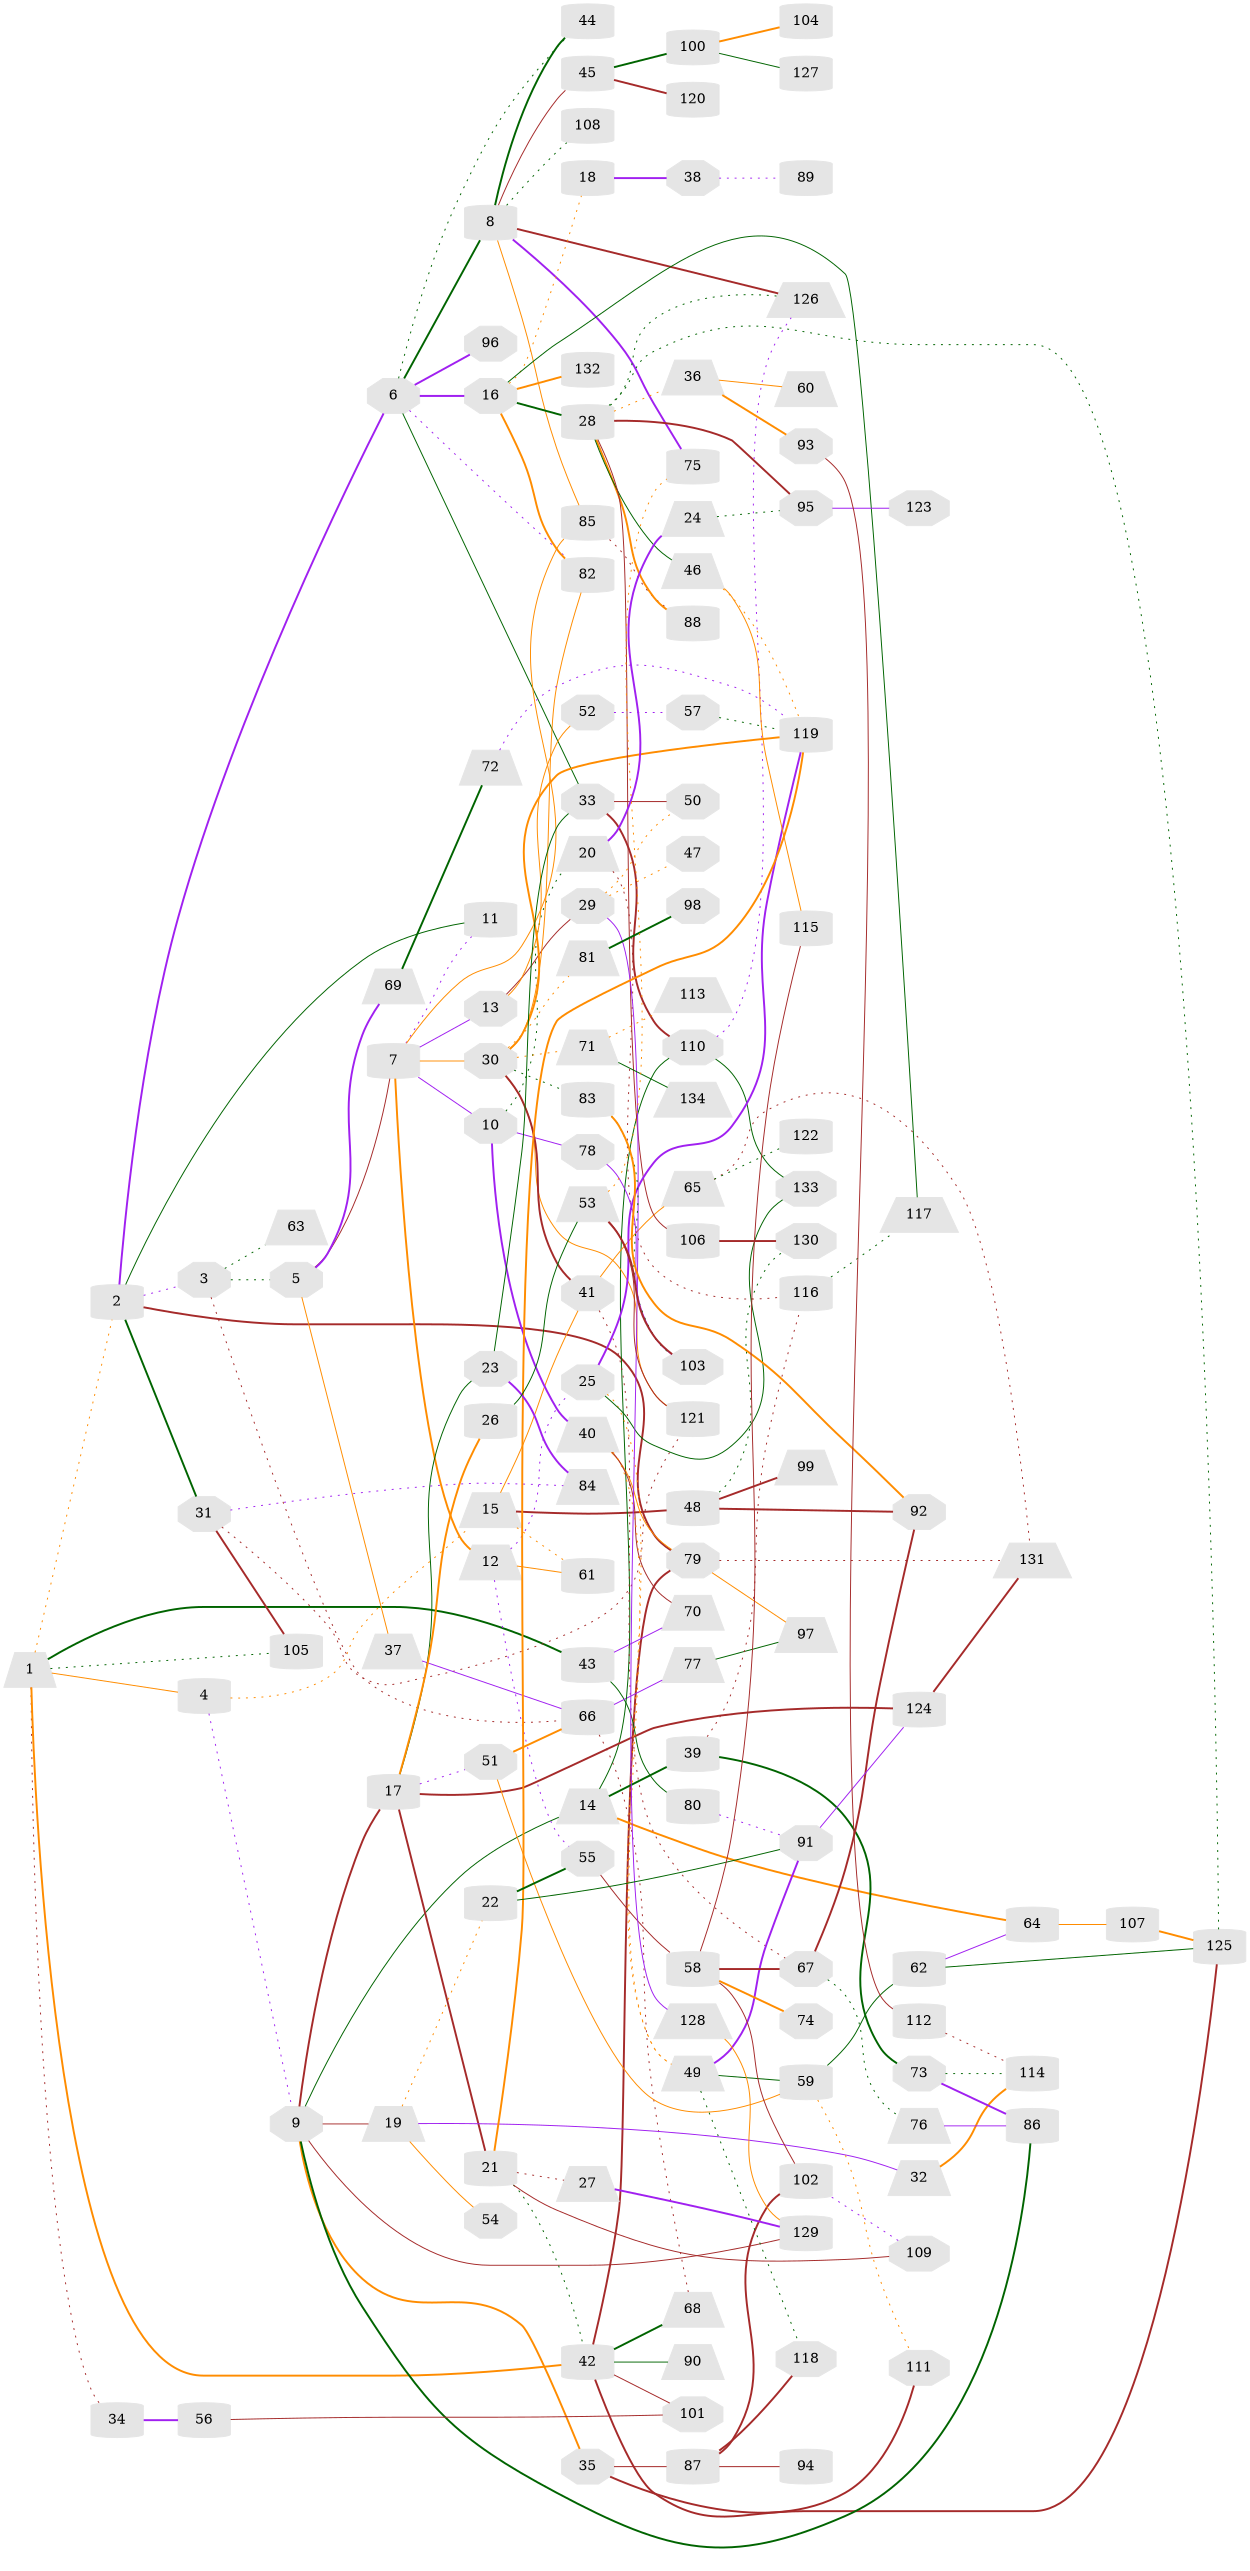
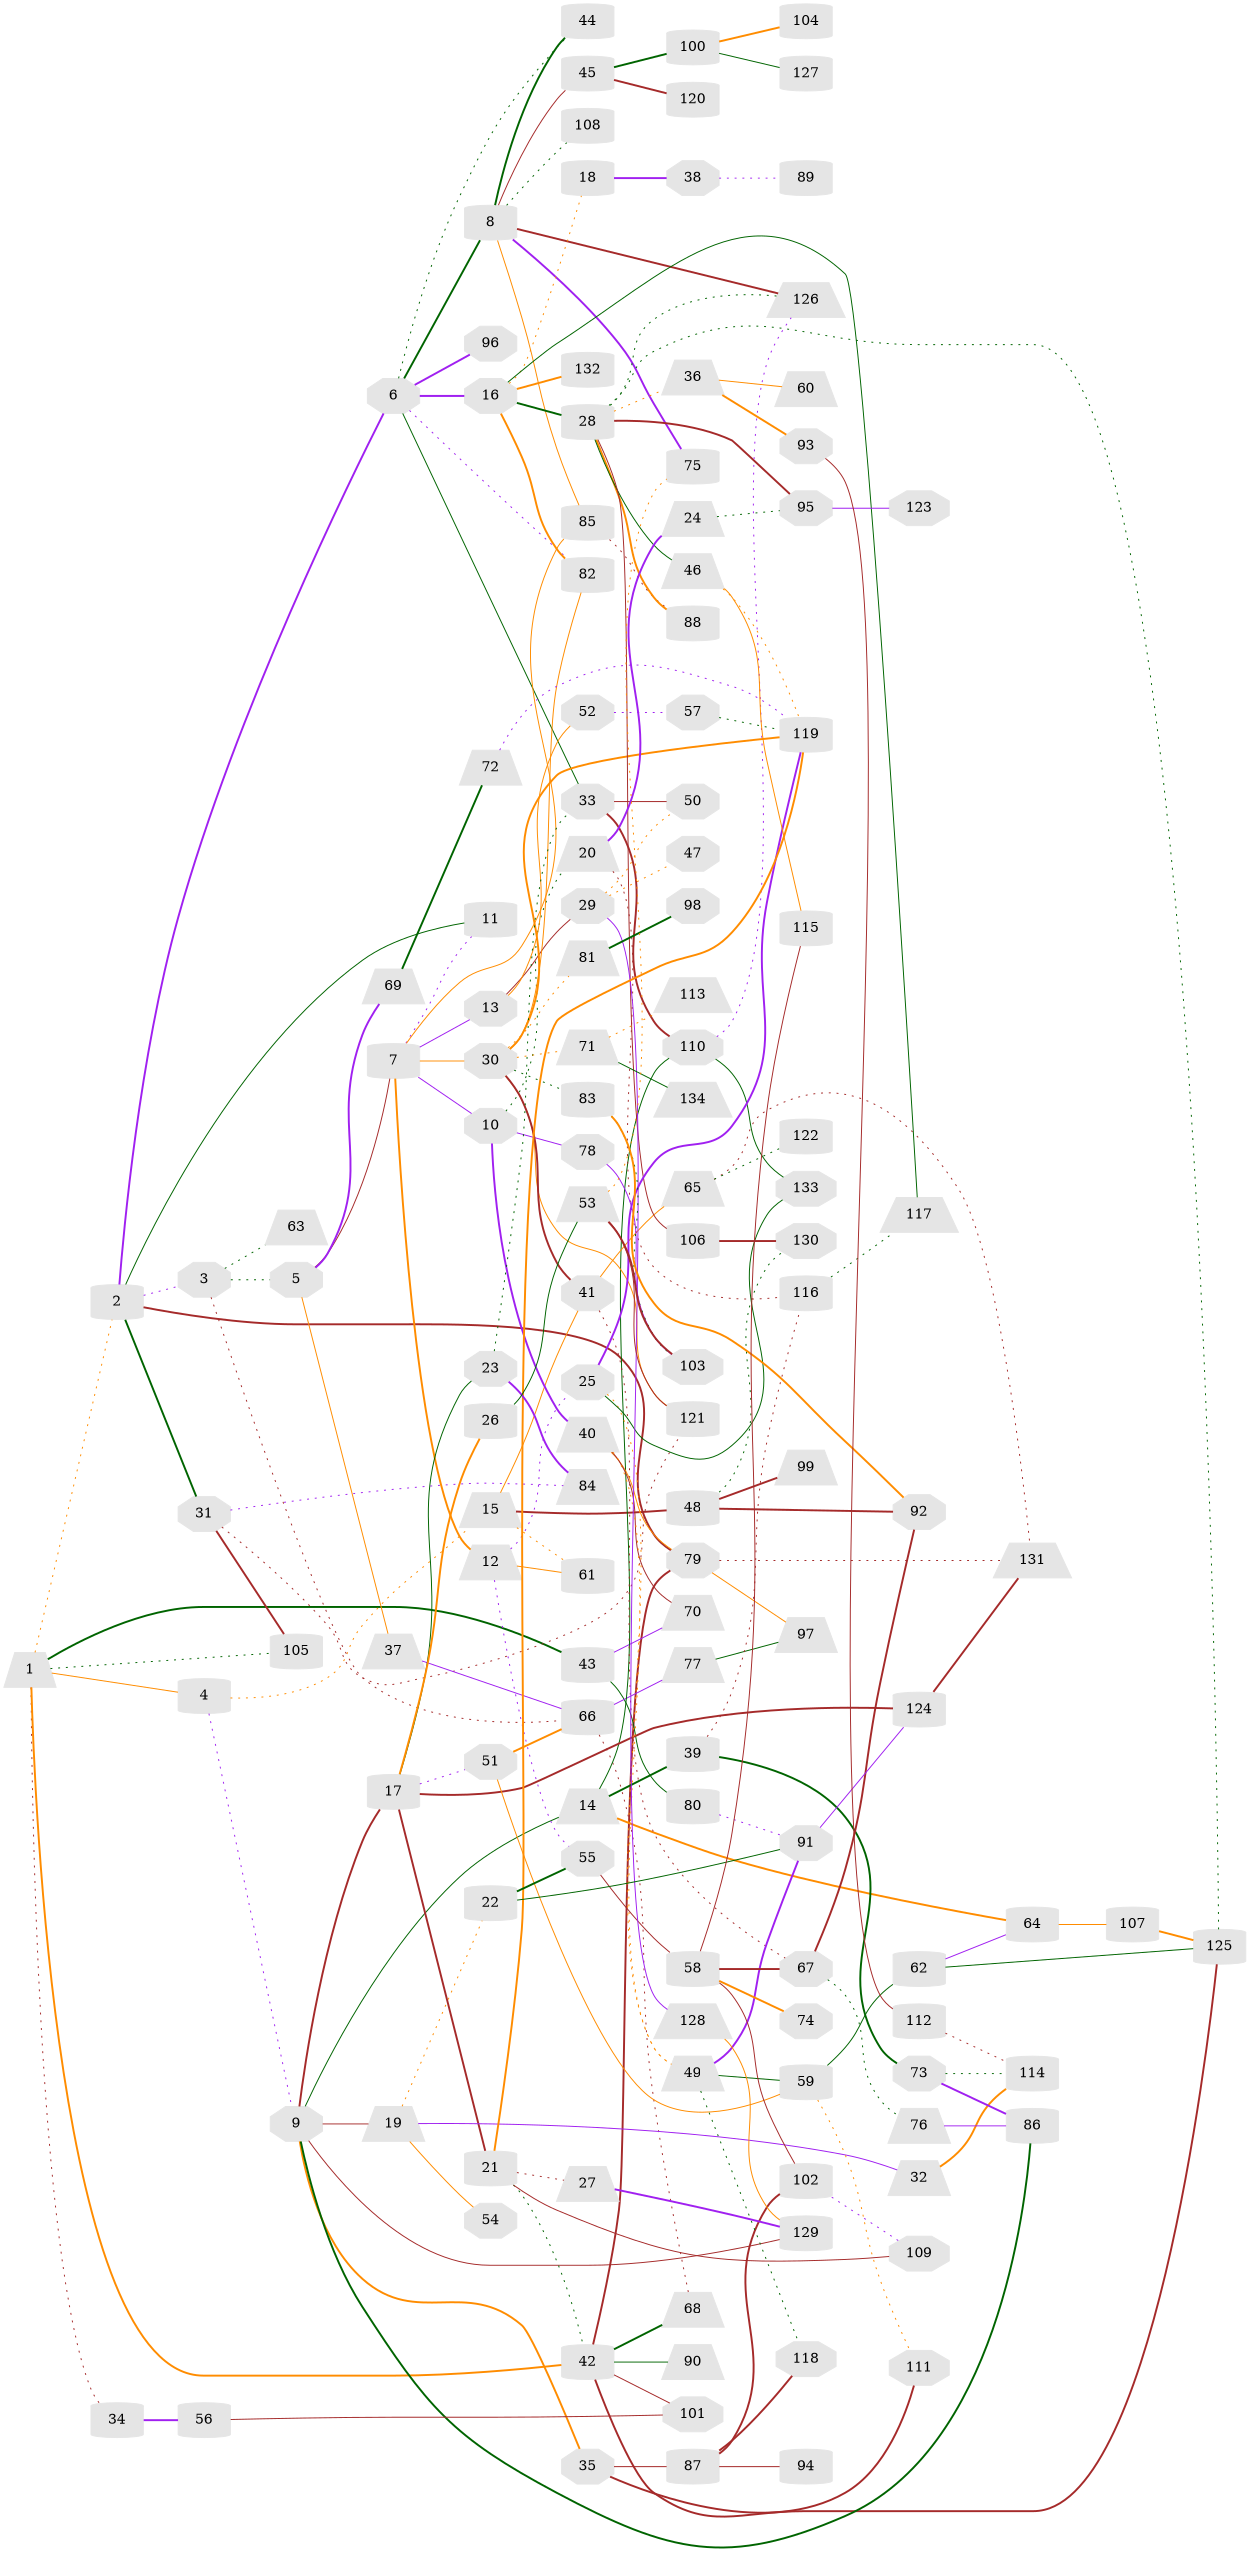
  graph {
    rankdir=LR
    node [color=gray90 shape=cylinder style=filled]
    edge [color=brown style=solid]
    1 [shape=trapezium]
    2
    4
    34
    42
    43
    105
    3 [shape=octagon]
    6 [shape=octagon]
    11
    31 [shape=octagon]
    79 [shape=octagon]
    9 [shape=octagon]
    15 [shape=trapezium]
    56
    125
    68 [shape=trapezium]
    90 [shape=trapezium]
    101 [shape=octagon]
    70 [shape=trapezium]
    80
    5 [shape=octagon]
    63 [shape=trapezium]
    66
    8
    16 [shape=octagon]
    33 [shape=octagon]
    44
    82
    96 [shape=octagon]
    84 [shape=trapezium]
    121
    131 [shape=trapezium]
    97 [shape=trapezium]
    7
    37 [shape=trapezium]
    69 [shape=trapezium]
    77 [shape=trapezium]
    14 [shape=trapezium]
    17
    19 [shape=trapezium]
    35 [shape=octagon]
    86
    129
    61
    41 [shape=octagon]
    48
    10 [shape=octagon]
    12 [shape=trapezium]
    13 [shape=octagon]
    30 [shape=octagon]
    85
    72 [shape=trapezium]
    45
    75
    108
    126 [shape=trapezium]
    18
    28
    117 [shape=trapezium]
    132
    110 [shape=octagon]
    50 [shape=octagon]
    20 [shape=trapezium]
    40 [shape=trapezium]
    78 [shape=octagon]
    25 [shape=octagon]
    55 [shape=octagon]
    29 [shape=octagon]
    52 [shape=octagon]
    119
    71 [shape=trapezium]
    81 [shape=trapezium]
    83
    88
    100
    120
    39
    64
    21
    23 [shape=octagon]
    26
    51 [shape=octagon]
    124
    32 [shape=trapezium]
    22
    54 [shape=octagon]
    114
    87
    111 [shape=octagon]
    24 [shape=trapezium]
    116
    49 [shape=trapezium]
    103 [shape=octagon]
    133 [shape=octagon]
    58
    47 [shape=octagon]
    128 [shape=trapezium]
    57 [shape=octagon]
    73 [shape=octagon]
    107
    65 [shape=trapezium]
    67 [shape=octagon]
    92 [shape=octagon]
    99 [shape=trapezium]
    130 [shape=octagon]
    38 [shape=octagon]
    95 [shape=octagon]
    36 [shape=trapezium]
    46 [shape=trapezium]
    106
    27 [shape=trapezium]
    109 [shape=octagon]
    53 [shape=trapezium]
    59
    89
    91 [shape=octagon]
    123 [shape=octagon]
    118 [shape=octagon]
    60 [shape=trapezium]
    93 [shape=octagon]
    115
    113 [shape=trapezium]
    134 [shape=trapezium]
    98 [shape=octagon]
    102
    94
    112
    122
    76 [shape=trapezium]
    104
    127
    62
    74 [shape=octagon]
    1 -- 2 [color=darkorange style=dotted]
    1 -- 4 [color=darkorange]
    1 -- 34 [style=dotted]
    1 -- 42 [color=darkorange style=bold]
    1 -- 43 [color=darkgreen style=bold]
    1 -- 105 [color=darkgreen style=dotted]
    2 -- 3 [color=purple style=dotted]
    2 -- 6 [color=purple style=bold]
    2 -- 11 [color=darkgreen]
    2 -- 31 [color=darkgreen style=bold]
    2 -- 79 [style=bold]
    4 -- 9 [color=purple style=dotted]
    4 -- 15 [color=darkorange style=dotted]
    34 -- 56 [color=purple style=bold]
    42 -- 79 [style=bold]
    42 -- 125 [style=bold]
    42 -- 68 [color=darkgreen style=bold]
    42 -- 90 [color=darkgreen]
    42 -- 101
    43 -- 70 [color=purple]
    43 -- 80 [color=darkgreen]
    3 -- 5 [color=darkgreen style=dotted]
    3 -- 63 [color=darkgreen style=dotted]
    3 -- 66 [style=dotted]
    6 -- 8 [color=darkgreen style=bold]
    6 -- 16 [color=purple style=bold]
    6 -- 33 [color=darkgreen]
    6 -- 44 [color=darkgreen style=dotted]
    6 -- 82 [color=purple style=dotted]
    6 -- 96 [color=purple style=bold]
    31 -- 105 [style=bold]
    31 -- 84 [color=purple style=dotted]
    31 -- 121 [style=dotted]
    79 -- 131 [style=dotted]
    79 -- 97 [color=darkorange]
    9 -- 14 [color=darkgreen]
    9 -- 17 [style=bold]
    9 -- 19
    9 -- 35 [color=darkorange style=bold]
    9 -- 86 [color=darkgreen style=bold]
    9 -- 129
    15 -- 61 [color=darkorange style=dotted]
    15 -- 41 [color=darkorange]
    15 -- 48 [style=bold]
    56 -- 101
    80 -- 91 [color=purple style=dotted]
    5 -- 7
    5 -- 37 [color=darkorange]
    5 -- 69 [color=purple style=bold]
    66 -- 68 [style=dotted]
    66 -- 77 [color=purple]
    8 -- 44 [color=darkgreen style=bold]
    8 -- 85 [color=darkorange]
    8 -- 45
    8 -- 75 [color=purple style=bold]
    8 -- 108 [color=darkgreen style=dotted]
    8 -- 126 [style=bold]
    16 -- 82 [color=darkorange style=bold]
    16 -- 18 [color=darkorange style=dotted]
    16 -- 28 [color=darkgreen style=bold]
    16 -- 117 [color=darkgreen]
    16 -- 132 [color=darkorange style=bold]
    33 -- 110 [style=bold]
    33 -- 50
    7 -- 11 [color=purple style=dotted]
    7 -- 10 [color=purple]
    7 -- 12 [color=darkorange style=bold]
    7 -- 13 [color=purple]
    7 -- 30 [color=darkorange]
    7 -- 85 [color=darkorange]
    37 -- 66 [color=purple]
    69 -- 72 [color=darkgreen style=bold]
    77 -- 97 [color=darkgreen]
    14 -- 110 [color=darkgreen]
    14 -- 39 [color=darkgreen style=bold]
    14 -- 64 [color=darkorange style=bold]
    17 -- 21 [style=bold]
    17 -- 23 [color=darkgreen]
    17 -- 26 [color=darkorange style=bold]
    17 -- 51 [color=purple style=dotted]
    17 -- 124 [style=bold]
    19 -- 32 [color=purple]
    19 -- 22 [color=darkorange style=dotted]
    19 -- 54 [color=darkorange]
    35 -- 87
    35 -- 111 [style=bold]
    41 -- 65 [color=darkorange]
    41 -- 67 [style=dotted]
    48 -- 92 [style=bold]
    48 -- 99 [style=bold]
    48 -- 130 [color=darkgreen style=dotted]
    10 -- 20 [color=darkgreen style=dotted]
    10 -- 40 [color=purple style=bold]
    10 -- 78 [color=purple]
    12 -- 61 [color=darkorange]
    12 -- 25 [color=purple style=dotted]
    12 -- 55 [color=purple style=dotted]
    13 -- 29
    13 -- 52 [color=darkorange]
    30 -- 82 [color=darkorange]
    30 -- 121 [color=darkorange]
    30 -- 41 [style=bold]
    30 -- 119 [color=darkorange style=bold]
    30 -- 71 [color=darkorange style=dotted]
    30 -- 81 [color=darkorange style=dotted]
    30 -- 83 [color=darkgreen style=dotted]
    85 -- 88 [style=dotted]
    72 -- 119 [color=purple style=dotted]
    45 -- 100 [color=darkgreen style=bold]
    45 -- 120 [style=bold]
    18 -- 38 [color=purple style=bold]
    28 -- 125 [color=darkgreen style=dotted]
    28 -- 126 [color=darkgreen style=dotted]
    28 -- 88 [color=darkorange style=bold]
    28 -- 95 [style=bold]
    28 -- 36 [color=darkorange style=dotted]
    28 -- 46 [color=darkgreen]
    28 -- 106
    110 -- 126 [color=purple style=dotted]
    110 -- 133 [color=darkgreen]
    20 -- 24 [color=purple style=bold]
    20 -- 116 [style=dotted]
    40 -- 79 [color=darkorange]
    40 -- 70
    40 -- 49 [color=darkorange style=dotted]
    78 -- 103 [color=purple]
    25 -- 119 [color=purple style=bold]
    25 -- 49 [color=darkorange style=dotted]
    25 -- 133 [color=darkgreen]
    55 -- 58
    29 -- 50 [color=darkorange style=dotted]
    29 -- 47 [color=darkorange style=dotted]
    29 -- 128 [color=purple]
    52 -- 57 [color=purple style=dotted]
    71 -- 113 [color=darkorange style=dotted]
    71 -- 134 [color=darkgreen]
    81 -- 98 [color=darkgreen style=bold]
    83 -- 103 [color=darkgreen style=dotted]
    83 -- 92 [color=darkorange style=bold]
    100 -- 104 [color=darkorange style=bold]
    100 -- 127 [color=darkgreen]
    39 -- 116 [style=dotted]
    39 -- 73 [color=darkgreen style=bold]
    64 -- 107 [color=darkorange]
    21 -- 42 [color=darkgreen style=dotted]
    21 -- 119 [color=darkorange style=bold]
    21 -- 27 [style=dotted]
    21 -- 109
-   23 -- 33 [color=darkgreen]
+   23 -- 33 [color=darkgreen style=dotted]
    23 -- 84 [color=purple style=bold]
    26 -- 53 [color=darkgreen]
    51 -- 66 [color=darkorange style=bold]
    51 -- 59 [color=darkorange]
    124 -- 131 [style=bold]
    32 -- 114 [color=darkorange style=bold]
    22 -- 55 [color=darkgreen style=bold]
    22 -- 91 [color=darkgreen]
    87 -- 118 [style=bold]
    87 -- 102 [style=bold]
    87 -- 94
    24 -- 95 [color=darkgreen style=dotted]
    116 -- 117 [color=darkgreen style=dotted]
    49 -- 59 [color=darkgreen]
    49 -- 91 [color=purple style=bold]
    49 -- 118 [color=darkgreen style=dotted]
    58 -- 67 [style=bold]
    58 -- 115
    58 -- 102
    58 -- 74 [color=darkorange style=bold]
    128 -- 129 [color=darkorange]
    57 -- 119 [color=darkgreen style=dotted]
    73 -- 86 [color=purple style=bold]
    73 -- 114 [color=darkgreen style=dotted]
    107 -- 125 [color=darkorange style=bold]
    65 -- 131 [style=dotted]
    65 -- 122 [color=darkgreen style=dotted]
    67 -- 92 [style=bold]
    67 -- 76 [color=darkgreen style=dotted]
    38 -- 89 [color=purple style=dotted]
    95 -- 123 [color=purple]
    36 -- 60 [color=darkorange]
    36 -- 93 [color=darkorange style=bold]
    46 -- 119 [color=darkorange style=dotted]
    46 -- 115 [color=darkorange]
    106 -- 130 [style=bold]
    27 -- 129 [color=purple style=bold]
    53 -- 121
    53 -- 75 [color=darkorange style=dotted]
    53 -- 103 [style=bold]
    59 -- 111 [color=darkorange style=dotted]
    59 -- 62 [color=darkgreen]
    91 -- 124 [color=purple]
    93 -- 112
    102 -- 109 [color=purple style=dotted]
    112 -- 114 [style=dotted]
    76 -- 86 [color=purple]
    62 -- 125 [color=darkgreen]
    62 -- 64 [color=purple]
  }
